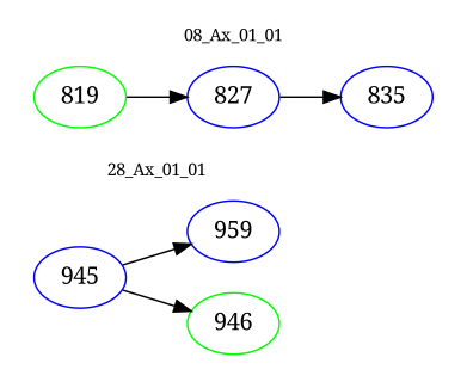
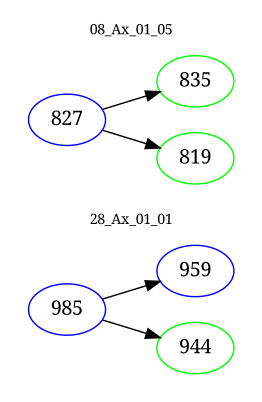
  digraph {
    fontname="Noto Serif"
    rankdir=LR
    node [color=blue fontname="Noto Serif"]
    edge [color=black fontname="Noto Serif"]
-   n1 [label=945]
-   n2 [color=green label=946]
+   n1 [label=985]
+   n2 [color=green label=944]
    n3 [label=959]
    n4 [label=827]
    n5 [color=green label=819]
-   n6 [label=835]
+   n6 [color=green label=835]
    subgraph cluster_1 {
      color=white
      fontsize=10
      label="28_Ax_01_01"
      n1
      n2
      n3
    }
    subgraph cluster_2 {
      color=white
      fontsize=10
-     label="08_Ax_01_01"
+     label="08_Ax_01_05"
      n4
      n5
      n6
    }
    n1 -> n2
    n1 -> n3
-   n5 -> n4
+   n4 -> n5
    n4 -> n6
  }
